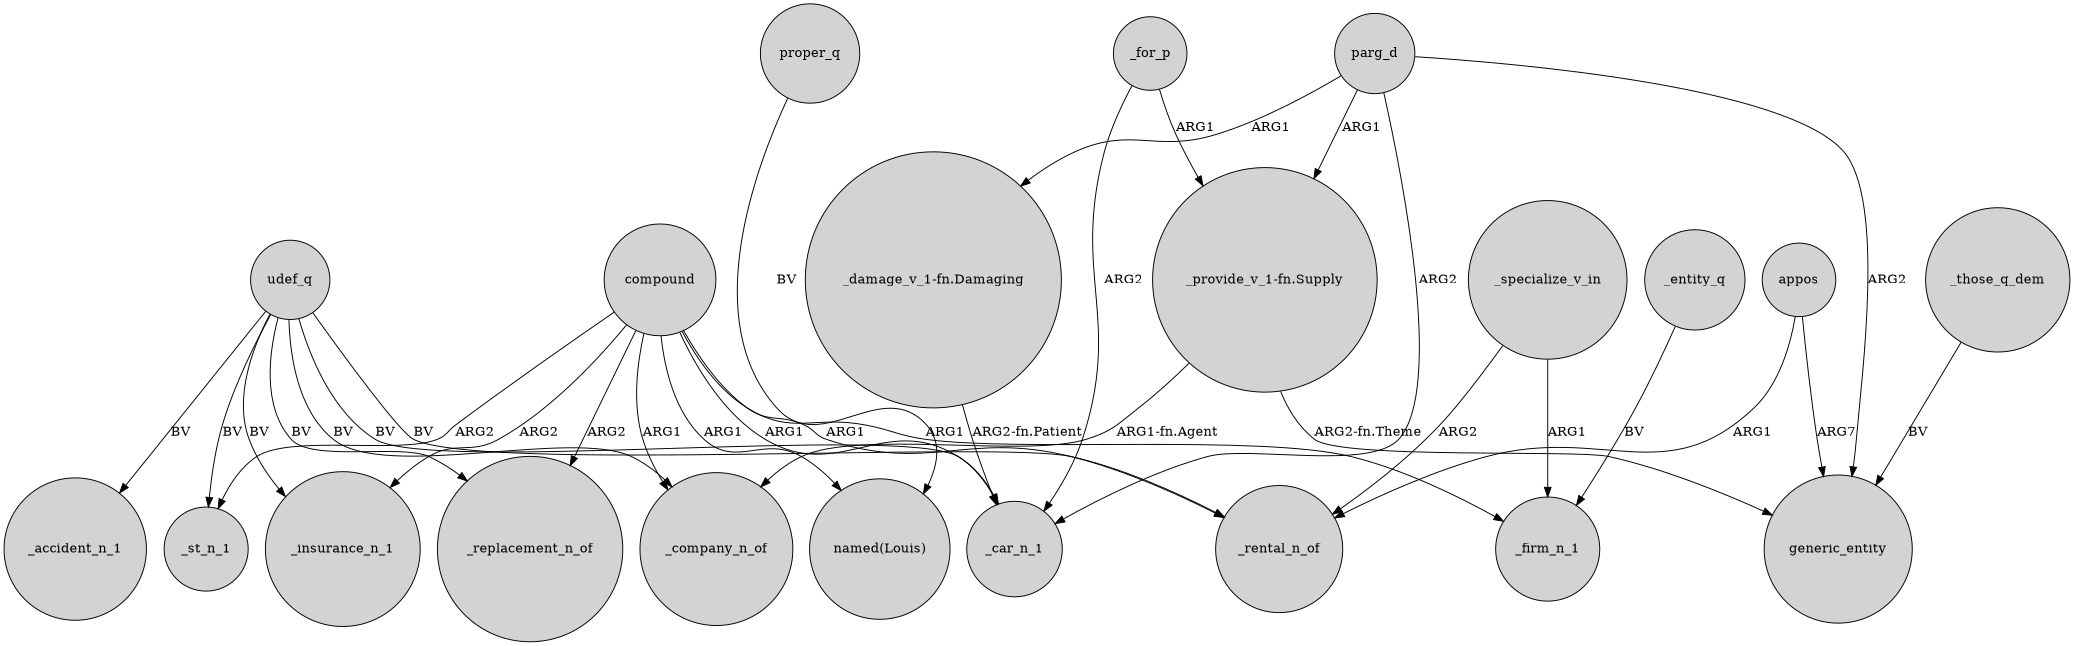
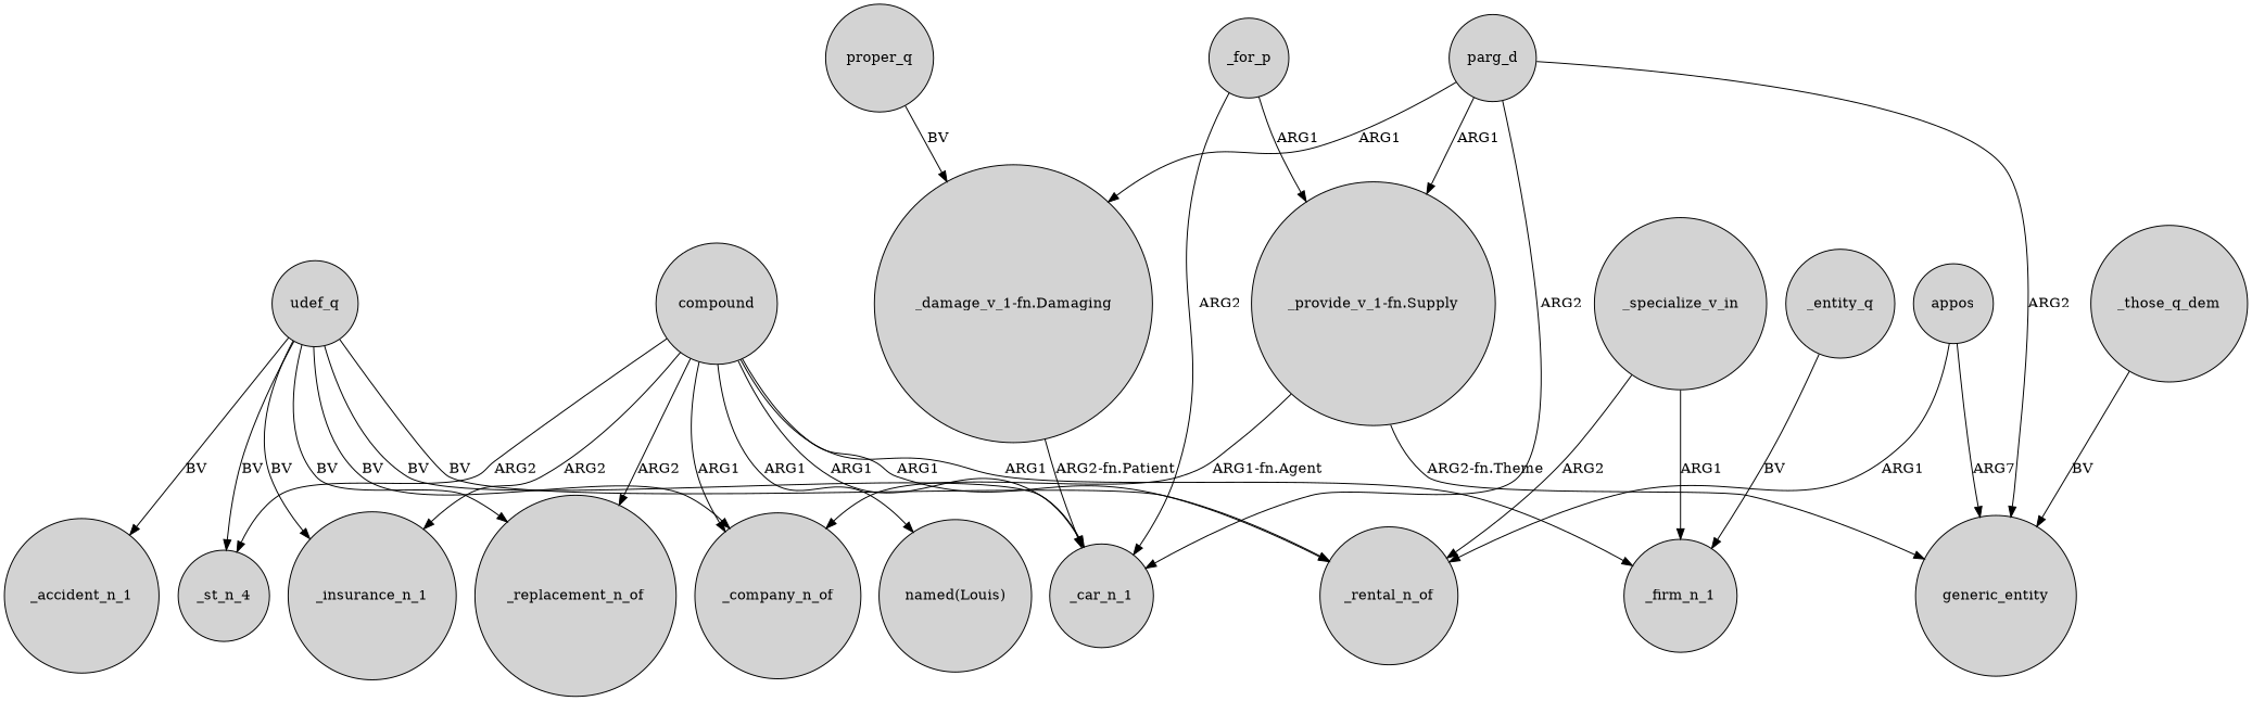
  digraph {
    node [shape=circle style=filled]
    udef_q
    _rental_n_of
    _company_n_of
    _insurance_n_1
-   _st_n_1
+   _st_n_1 [label=_st_n_4]
    _accident_n_1
    _car_n_1
    _replacement_n_of
    "_provide_v_1-fn.Supply"
    generic_entity
    "_damage_v_1-fn.Damaging"
    compound
    "named(Louis)"
    _firm_n_1
    proper_q
    parg_d
    appos
    _specialize_v_in
    n19 [label=_entity_q]
    _for_p
    _those_q_dem
    udef_q -> _rental_n_of [label=BV]
    udef_q -> _company_n_of [label=BV]
    udef_q -> _insurance_n_1 [label=BV]
    udef_q -> _st_n_1 [label=BV]
    udef_q -> _accident_n_1 [label=BV]
    udef_q -> _car_n_1 [label=BV]
    udef_q -> _replacement_n_of [label=BV]
    "_provide_v_1-fn.Supply" -> _company_n_of [label="ARG1-fn.Agent"]
    "_provide_v_1-fn.Supply" -> generic_entity [label="ARG2-fn.Theme"]
    "_damage_v_1-fn.Damaging" -> _car_n_1 [label="ARG2-fn.Patient"]
    compound -> _rental_n_of [label=ARG1]
    compound -> _company_n_of [label=ARG1]
    compound -> _insurance_n_1 [label=ARG2]
    compound -> _st_n_1 [label=ARG2]
    compound -> _car_n_1 [label=ARG1]
    compound -> _replacement_n_of [label=ARG2]
    compound -> "named(Louis)" [label=ARG1]
    compound -> _firm_n_1 [label=ARG1]
-   proper_q -> "named(Louis)" [label=BV]
+   proper_q -> "_damage_v_1-fn.Damaging" [label=BV]
    parg_d -> _car_n_1 [label=ARG2]
    parg_d -> "_provide_v_1-fn.Supply" [label=ARG1]
    parg_d -> generic_entity [label=ARG2]
    parg_d -> "_damage_v_1-fn.Damaging" [label=ARG1]
    appos -> _rental_n_of [label=ARG1]
    appos -> generic_entity [label=ARG7]
    _specialize_v_in -> _rental_n_of [label=ARG2]
    _specialize_v_in -> _firm_n_1 [label=ARG1]
    n19 -> _firm_n_1 [label=BV]
    _for_p -> _car_n_1 [label=ARG2]
    _for_p -> "_provide_v_1-fn.Supply" [label=ARG1]
    _those_q_dem -> generic_entity [label=BV]
  }
